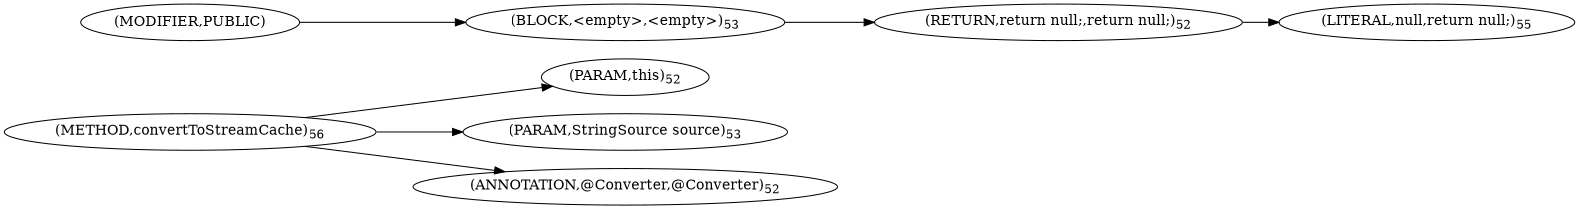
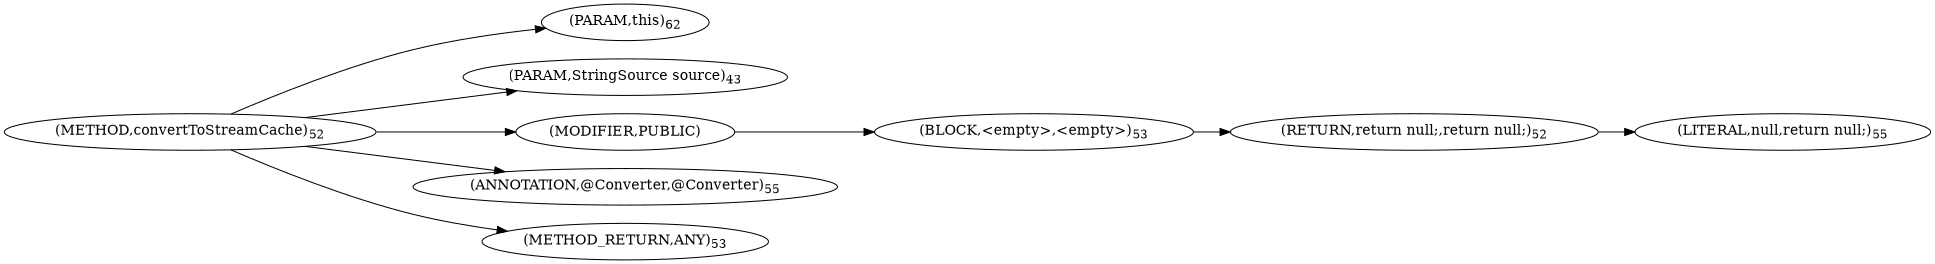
  digraph {
    rankdir=LR
-   n1 [label=<(METHOD,convertToStreamCache)<SUB>56</SUB>>]
-   n2 [label=<(PARAM,this)<SUB>52</SUB>>]
-   n3 [label=<(PARAM,StringSource source)<SUB>53</SUB>>]
+   n1 [label=<(METHOD,convertToStreamCache)<SUB>52</SUB>>]
+   n2 [label=<(PARAM,this)<SUB>62</SUB>>]
+   n3 [label=<(PARAM,StringSource source)<SUB>43</SUB>>]
    n4 [label=<(MODIFIER,PUBLIC)>]
-   n5 [label=<(ANNOTATION,@Converter,@Converter)<SUB>52</SUB>>]
+   n5 [label=<(ANNOTATION,@Converter,@Converter)<SUB>55</SUB>>]
+   n6 [label=<(METHOD_RETURN,ANY)<SUB>53</SUB>>]
    n7 [label=<(BLOCK,&lt;empty&gt;,&lt;empty&gt;)<SUB>53</SUB>>]
    n8 [label=<(RETURN,return null;,return null;)<SUB>52</SUB>>]
    n9 [label=<(LITERAL,null,return null;)<SUB>55</SUB>>]
    n1 -> n2
    n1 -> n3
+   n1 -> n4
    n1 -> n5
+   n1 -> n6
    n4 -> n7
    n7 -> n8
    n8 -> n9
  }
